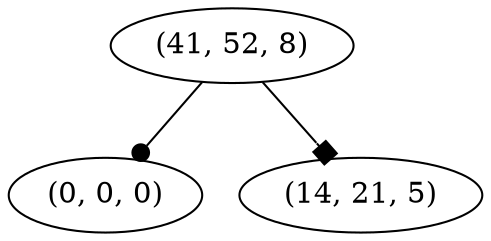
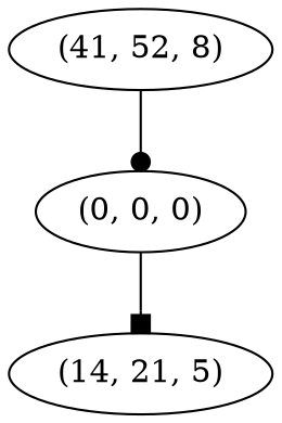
  digraph {
    "(0, 0, 0)"
    "(14, 21, 5)"
    "(41, 52, 8)"
-   "(41, 52, 8)" -> "(14, 21, 5)" [arrowhead=box]
+   "(0, 0, 0)" -> "(14, 21, 5)" [arrowhead=box]
    "(41, 52, 8)" -> "(0, 0, 0)" [arrowhead=dot]
  }
